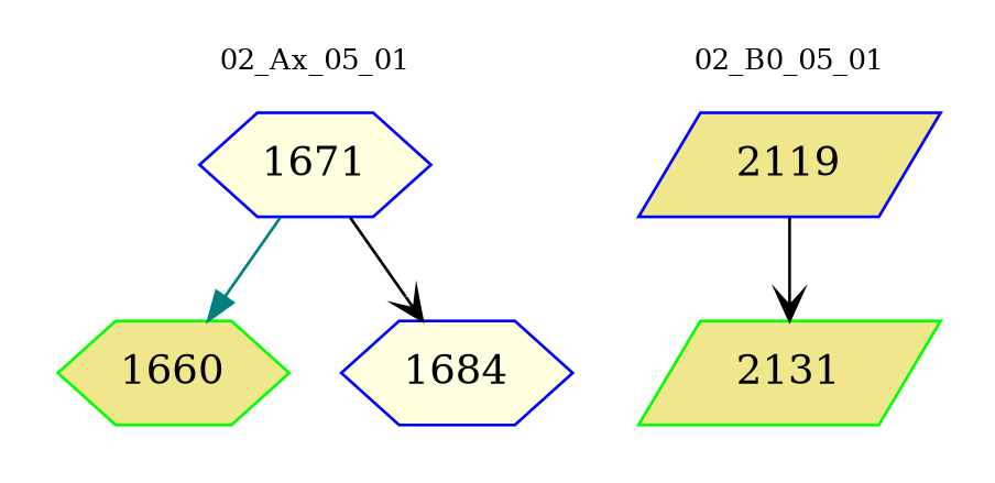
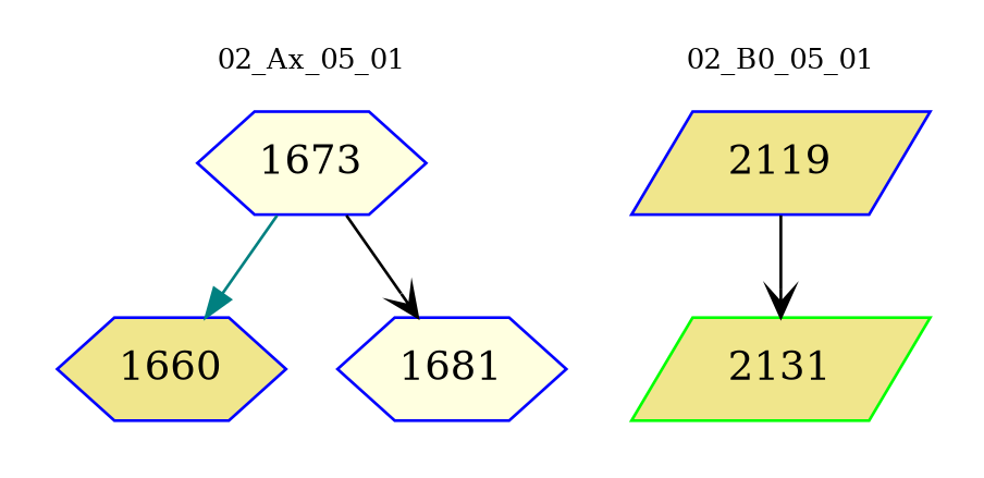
  digraph {
    fontname="DejaVu Serif"
    node [color=blue fillcolor=khaki fontname="DejaVu Serif" shape=hexagon style=filled]
    edge [arrowhead=vee color=black fontname="DejaVu Serif"]
-   n1 [fillcolor=lightyellow label=1671]
-   n2 [color=green label=1660]
-   n3 [fillcolor=lightyellow label=1684]
+   n1 [fillcolor=lightyellow label=1673]
+   n2 [label=1660]
+   n3 [fillcolor=lightyellow label=1681]
    n4 [label=2119 shape=parallelogram]
    n5 [color=green label=2131 shape=parallelogram]
    subgraph cluster_1 {
      color=white
      fontsize=10
      label="02_Ax_05_01"
      n1
      n2
      n3
    }
    subgraph cluster_2 {
      color=white
      fontsize=10
      label="02_B0_05_01"
      n4
      n5
    }
    n1 -> n2 [arrowhead=normal color=teal]
    n1 -> n3
    n4 -> n5
  }
